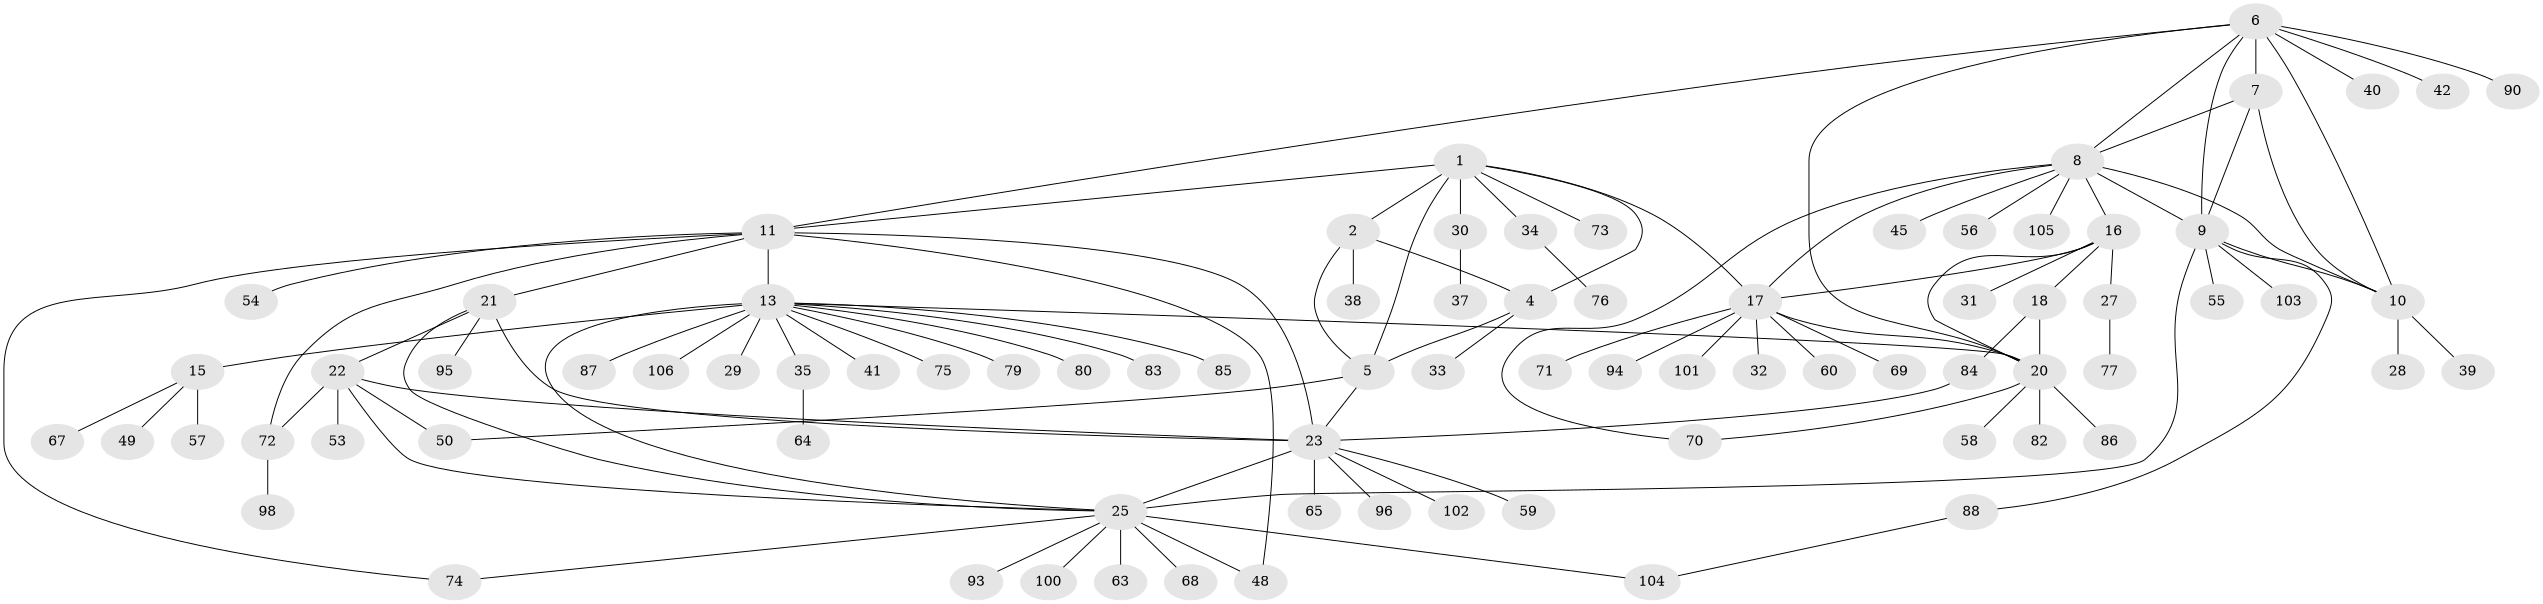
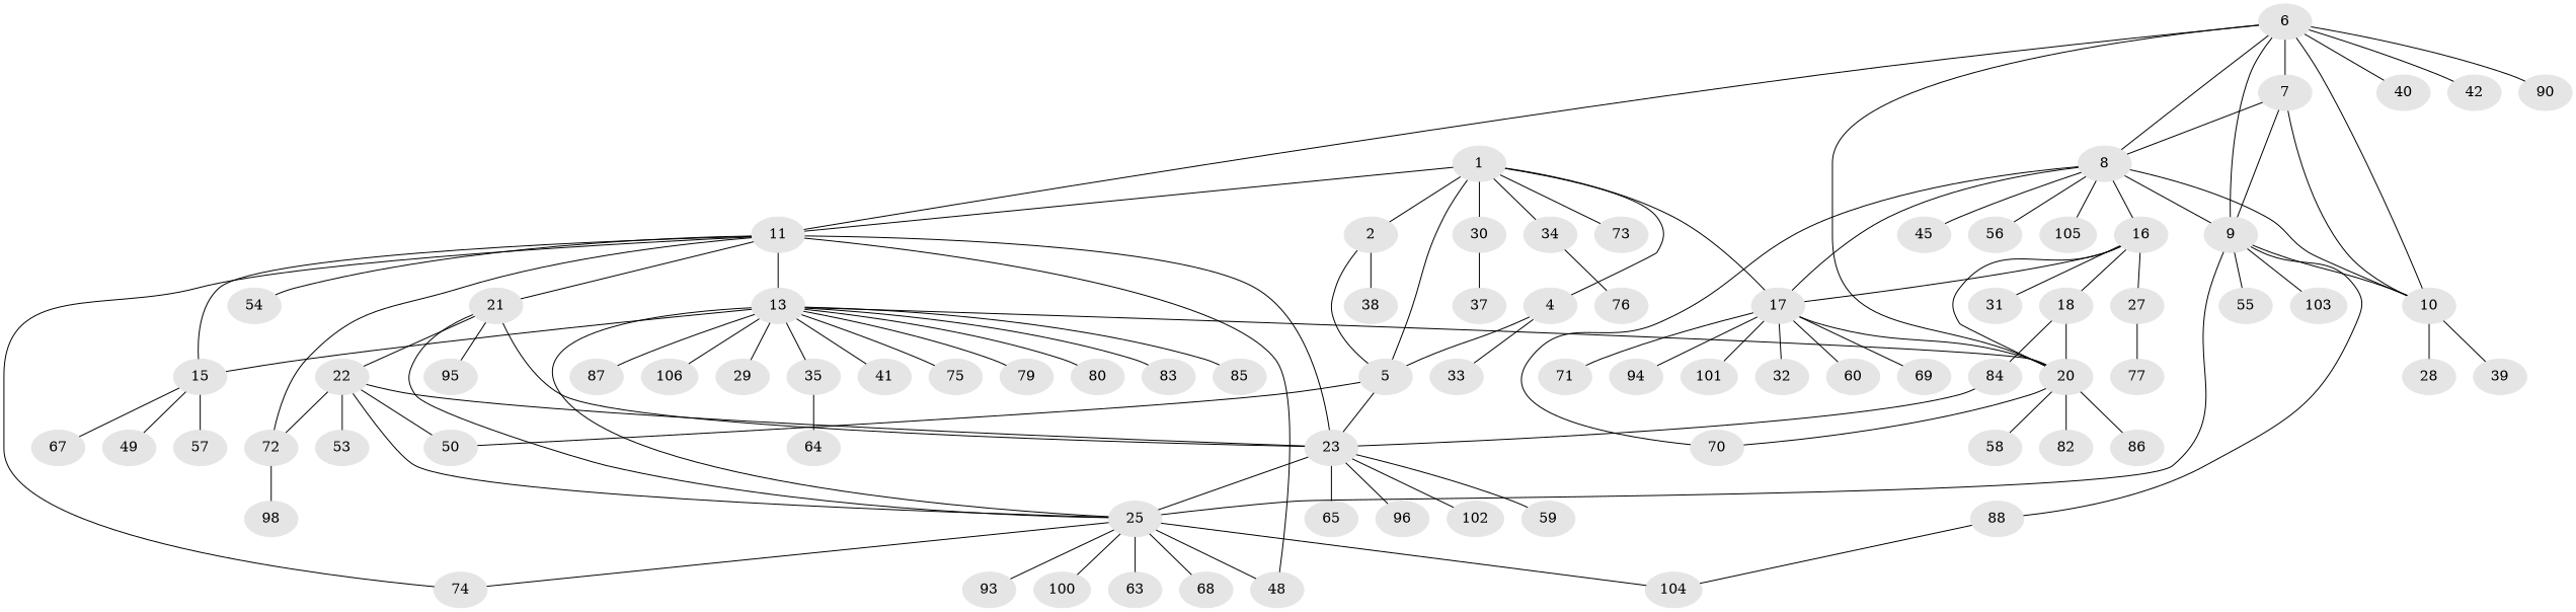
  graph {
    node [color=gray90 style=filled]
    1 [super="+3"]
    2 [super="+78"]
    4 [super="+107"]
    5
    11 [super="+12"]
    17 [super="+46"]
    30 [super="+66"]
    34 [super="+36"]
    73
    38
    33
    23 [super="+24"]
    50
    13 [super="+14"]
    15 [super="+62"]
    21 [super="+81"]
    48
    54
    72 [super="+92"]
    74
    20 [super="+26"]
    32
    60
    69
    71
    94
    101
    37
    76
    10 [super="+91"]
    28
    39
    25 [super="+44"]
    59
    65
    96
    102
    6 [super="+89"]
    7
    8 [super="+51"]
    9 [super="+52"]
    40
    42
    90
    16 [super="+43"]
    45
    56
    70
    105
    55
    88
    103
    58 [super="+93"]
    82
    86
    18 [super="+19"]
    27 [super="+47"]
    31
    63
    68
    n61 [label=93]
    100
    104
    29
    35
    41
    75
    79
    80
    83
    85
    87
    106
    49
    57
    67
    22 [super="+61"]
    95
    98
    64 [super="+99"]
    84
    77
    53
    1 -- 2 [weight=2]
    1 -- 4 [weight=2]
    1 -- 5 [weight=2]
    1 -- 11
    1 -- 17
    1 -- 30
    1 -- 34
    1 -- 73
-   2 -- 4
    2 -- 5
    2 -- 38
    4 -- 5
    4 -- 33
    5 -- 23
    5 -- 50
    11 -- 23
    11 -- 13 [weight=4]
+   11 -- 15 [weight=2]
    11 -- 21
    11 -- 48
    11 -- 54
    11 -- 72
    11 -- 74
    17 -- 20
    17 -- 32
    17 -- 60
    17 -- 69
    17 -- 71
    17 -- 94
    17 -- 101
    30 -- 37
    34 -- 76
    23 -- 25 [weight=2]
    23 -- 59
    23 -- 65
    23 -- 96
    23 -- 102
    13 -- 15 [weight=2]
    13 -- 20
    13 -- 25
    13 -- 29
    13 -- 35
    13 -- 41
    13 -- 75
    13 -- 79
    13 -- 80
    13 -- 83
    13 -- 85
    13 -- 87
    13 -- 106
    15 -- 49
    15 -- 57
    15 -- 67
    21 -- 23 [weight=2]
    21 -- 25
    21 -- 22
    21 -- 95
    72 -- 98
    20 -- 70
    20 -- 58
    20 -- 82
    20 -- 86
    10 -- 28
    10 -- 39
    25 -- 48
    25 -- 74
    25 -- 63
    25 -- 68
    25 -- n61
    25 -- 100
    25 -- 104
    6 -- 11
    6 -- 20
    6 -- 10
    6 -- 7
    6 -- 8
    6 -- 9
    6 -- 40
    6 -- 42
    6 -- 90
    7 -- 10
    7 -- 8
    7 -- 9
    8 -- 17
    8 -- 10
    8 -- 9
    8 -- 16
    8 -- 45
    8 -- 56
    8 -- 70
    8 -- 105
    9 -- 10
    9 -- 25
    9 -- 55
    9 -- 88
    9 -- 103
    16 -- 17
    16 -- 20
    16 -- 18 [weight=2]
    16 -- 27
    16 -- 31
    88 -- 104
    18 -- 20 [weight=2]
    18 -- 84
    27 -- 77
    35 -- 64
    22 -- 23 [weight=2]
    22 -- 50
    22 -- 72
    22 -- 25
    22 -- 53
    84 -- 23
  }
